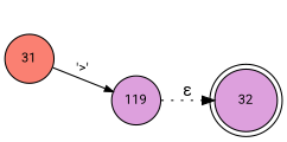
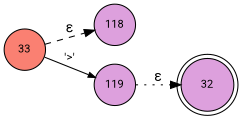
  digraph {
    fontname=Roboto
    rankdir=LR
    node [fillcolor=plum fixedsize=true fontname=Roboto fontsize=11 shape=circle style=filled peripheries=1]
    edge [fontname=Roboto]
    n1 [label=32 shape=doublecircle width=.6 peripheries=""]
+   n2 [label=118 width=.55]
    n3 [label=119 width=.55]
-   n4 [fillcolor=salmon label=31 width=.55]
+   n4 [fillcolor=salmon label=33 width=.55]
    n3 -> n1 [label="&epsilon;" style=dotted]
+   n4 -> n2 [label="&epsilon;" style=dashed]
    n4 -> n3 [arrowhead=normal arrowsize=.7 fontsize=11 label="'>'" style=solid]
  }
